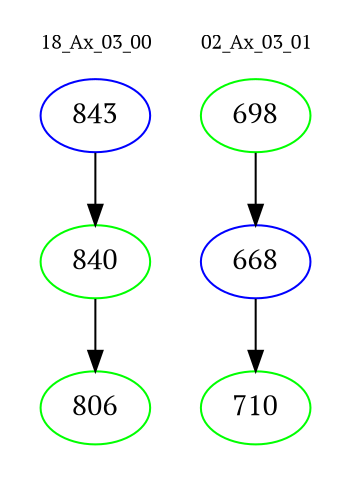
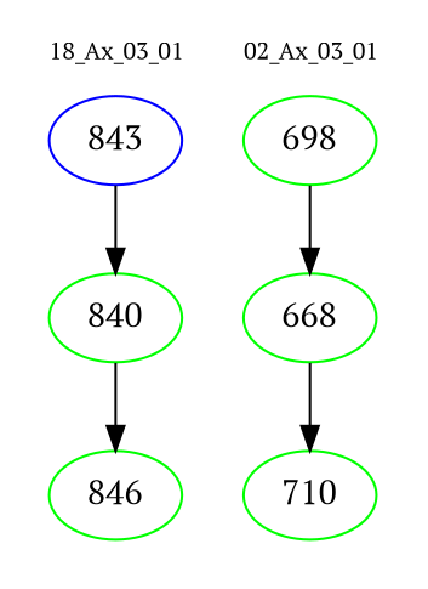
  digraph {
    fontname="PT Serif"
    node [color=green fontname="PT Serif"]
    edge [color=black fontname="PT Serif"]
    n1 [color=blue label=843]
    n2 [label=840]
-   n3 [label=806]
+   n3 [label=846]
    n4 [label=698]
-   n5 [color=blue label=668]
+   n5 [label=668]
    n6 [label=710]
    subgraph cluster_1 {
      color=white
      fontsize=10
-     label="18_Ax_03_00"
+     label="18_Ax_03_01"
      n1
      n2
      n3
    }
    subgraph cluster_2 {
      color=white
      fontsize=10
      label="02_Ax_03_01"
      n4
      n5
      n6
    }
    n1 -> n2
    n2 -> n3
    n4 -> n5
    n5 -> n6
  }
